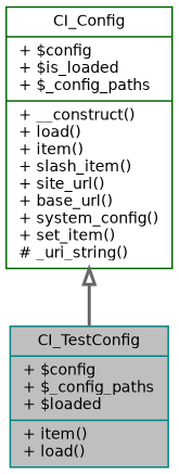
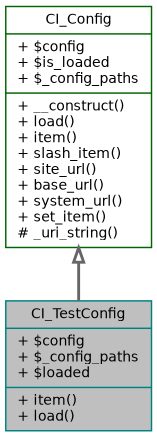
  digraph {
    node [fontname=Helvetica fontsize=10 shape=record style=filled]
    n1 [color=teal fillcolor=grey75 fontcolor=black height=0.2 label="{CI_TestConfig\n|+ $config\l+ $_config_paths\l+ $loaded\l|+ item()\l+ load()\l}" width=0.4]
-   n2 [color=darkgreen fillcolor=white height=0.2 label="{CI_Config\n|+ $config\l+ $is_loaded\l+ $_config_paths\l|+ __construct()\l+ load()\l+ item()\l+ slash_item()\l+ site_url()\l+ base_url()\l+ system_config()\l+ set_item()\l# _uri_string()\l}" width=0.4]
+   n2 [color=darkgreen fillcolor=white height=0.2 label="{CI_Config\n|+ $config\l+ $is_loaded\l+ $_config_paths\l|+ __construct()\l+ load()\l+ item()\l+ slash_item()\l+ site_url()\l+ base_url()\l+ system_url()\l+ set_item()\l# _uri_string()\l}" width=0.4]
    n2 -> n1 [arrowtail=onormal color=gray40 dir=back fontname=Helvetica fontsize=10 labelfontname=Helvetica labelfontsize=10 style=bold]
  }
